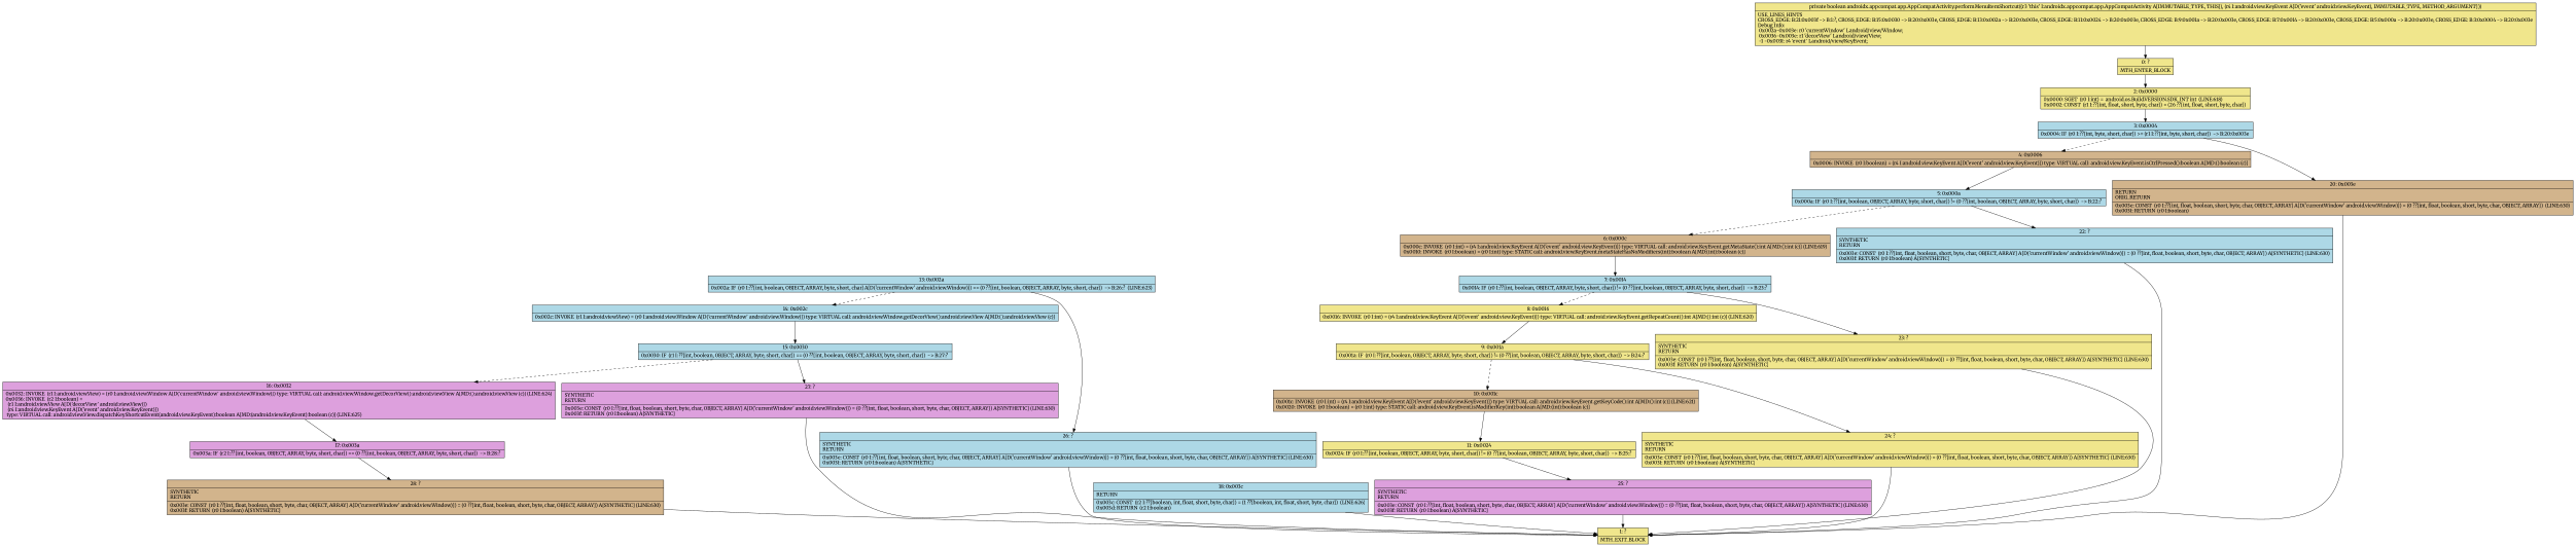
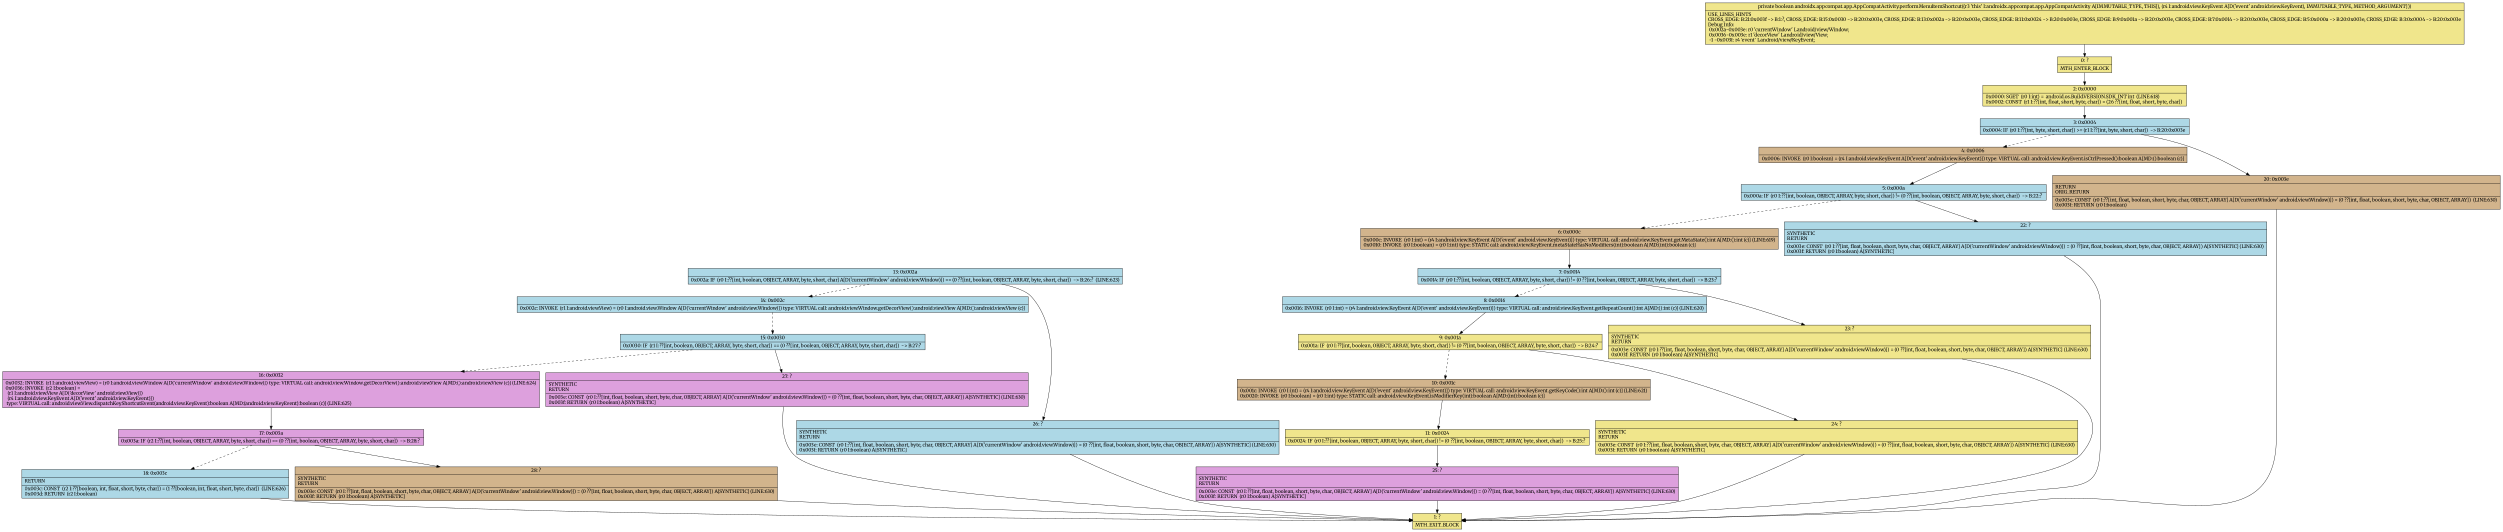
  digraph {
    fontname=Merriweather
    node [fillcolor=khaki fontname=Merriweather shape=record style=filled]
    edge [fontname=Merriweather]
    n1 [label="{0\:\ ?|MTH_ENTER_BLOCK\l}"]
    n2 [label="{2\:\ 0x0000|0x0000: SGET  (r0 I:int) =  android.os.Build.VERSION.SDK_INT int  (LINE:618)\l0x0002: CONST  (r1 I:??[int, float, short, byte, char]) = (26 ??[int, float, short, byte, char]) \l}"]
    n3 [fillcolor=lightblue label="{3\:\ 0x0004|0x0004: IF  (r0 I:??[int, byte, short, char]) \>= (r1 I:??[int, byte, short, char])  \-\> B:20:0x003e \l}"]
    n4 [fillcolor=tan label="{4\:\ 0x0006|0x0006: INVOKE  (r0 I:boolean) = (r4 I:android.view.KeyEvent A[D('event' android.view.KeyEvent)]) type: VIRTUAL call: android.view.KeyEvent.isCtrlPressed():boolean A[MD:():boolean (c)]\l}"]
    n5 [fillcolor=tan label="{20\:\ 0x003e|RETURN\lORIG_RETURN\l|0x003e: CONST  (r0 I:??[int, float, boolean, short, byte, char, OBJECT, ARRAY] A[D('currentWindow' android.view.Window)]) = (0 ??[int, float, boolean, short, byte, char, OBJECT, ARRAY])  (LINE:630)\l0x003f: RETURN  (r0 I:boolean) \l}"]
    n6 [fillcolor=lightblue label="{5\:\ 0x000a|0x000a: IF  (r0 I:??[int, boolean, OBJECT, ARRAY, byte, short, char]) != (0 ??[int, boolean, OBJECT, ARRAY, byte, short, char])  \-\> B:22:? \l}"]
    n7 [label="{1\:\ ?|MTH_EXIT_BLOCK\l}"]
    n8 [fillcolor=tan label="{6\:\ 0x000c|0x000c: INVOKE  (r0 I:int) = (r4 I:android.view.KeyEvent A[D('event' android.view.KeyEvent)]) type: VIRTUAL call: android.view.KeyEvent.getMetaState():int A[MD:():int (c)] (LINE:619)\l0x0010: INVOKE  (r0 I:boolean) = (r0 I:int) type: STATIC call: android.view.KeyEvent.metaStateHasNoModifiers(int):boolean A[MD:(int):boolean (c)]\l}"]
    n9 [fillcolor=lightblue label="{22\:\ ?|SYNTHETIC\lRETURN\l|0x003e: CONST  (r0 I:??[int, float, boolean, short, byte, char, OBJECT, ARRAY] A[D('currentWindow' android.view.Window)]) = (0 ??[int, float, boolean, short, byte, char, OBJECT, ARRAY]) A[SYNTHETIC] (LINE:630)\l0x003f: RETURN  (r0 I:boolean) A[SYNTHETIC]\l}"]
    n10 [fillcolor=lightblue label="{7\:\ 0x0014|0x0014: IF  (r0 I:??[int, boolean, OBJECT, ARRAY, byte, short, char]) != (0 ??[int, boolean, OBJECT, ARRAY, byte, short, char])  \-\> B:23:? \l}"]
-   n11 [label="{8\:\ 0x0016|0x0016: INVOKE  (r0 I:int) = (r4 I:android.view.KeyEvent A[D('event' android.view.KeyEvent)]) type: VIRTUAL call: android.view.KeyEvent.getRepeatCount():int A[MD:():int (c)] (LINE:620)\l}"]
+   n11 [fillcolor=lightblue label="{8\:\ 0x0016|0x0016: INVOKE  (r0 I:int) = (r4 I:android.view.KeyEvent A[D('event' android.view.KeyEvent)]) type: VIRTUAL call: android.view.KeyEvent.getRepeatCount():int A[MD:():int (c)] (LINE:620)\l}"]
    n12 [label="{23\:\ ?|SYNTHETIC\lRETURN\l|0x003e: CONST  (r0 I:??[int, float, boolean, short, byte, char, OBJECT, ARRAY] A[D('currentWindow' android.view.Window)]) = (0 ??[int, float, boolean, short, byte, char, OBJECT, ARRAY]) A[SYNTHETIC] (LINE:630)\l0x003f: RETURN  (r0 I:boolean) A[SYNTHETIC]\l}"]
    n13 [label="{9\:\ 0x001a|0x001a: IF  (r0 I:??[int, boolean, OBJECT, ARRAY, byte, short, char]) != (0 ??[int, boolean, OBJECT, ARRAY, byte, short, char])  \-\> B:24:? \l}"]
    n14 [fillcolor=tan label="{10\:\ 0x001c|0x001c: INVOKE  (r0 I:int) = (r4 I:android.view.KeyEvent A[D('event' android.view.KeyEvent)]) type: VIRTUAL call: android.view.KeyEvent.getKeyCode():int A[MD:():int (c)] (LINE:621)\l0x0020: INVOKE  (r0 I:boolean) = (r0 I:int) type: STATIC call: android.view.KeyEvent.isModifierKey(int):boolean A[MD:(int):boolean (c)]\l}"]
    n15 [label="{24\:\ ?|SYNTHETIC\lRETURN\l|0x003e: CONST  (r0 I:??[int, float, boolean, short, byte, char, OBJECT, ARRAY] A[D('currentWindow' android.view.Window)]) = (0 ??[int, float, boolean, short, byte, char, OBJECT, ARRAY]) A[SYNTHETIC] (LINE:630)\l0x003f: RETURN  (r0 I:boolean) A[SYNTHETIC]\l}"]
    n16 [label="{11\:\ 0x0024|0x0024: IF  (r0 I:??[int, boolean, OBJECT, ARRAY, byte, short, char]) != (0 ??[int, boolean, OBJECT, ARRAY, byte, short, char])  \-\> B:25:? \l}"]
    n17 [fillcolor=plum label="{25\:\ ?|SYNTHETIC\lRETURN\l|0x003e: CONST  (r0 I:??[int, float, boolean, short, byte, char, OBJECT, ARRAY] A[D('currentWindow' android.view.Window)]) = (0 ??[int, float, boolean, short, byte, char, OBJECT, ARRAY]) A[SYNTHETIC] (LINE:630)\l0x003f: RETURN  (r0 I:boolean) A[SYNTHETIC]\l}"]
    n18 [fillcolor=lightblue label="{13\:\ 0x002a|0x002a: IF  (r0 I:??[int, boolean, OBJECT, ARRAY, byte, short, char] A[D('currentWindow' android.view.Window)]) == (0 ??[int, boolean, OBJECT, ARRAY, byte, short, char])  \-\> B:26:?  (LINE:623)\l}"]
    n19 [fillcolor=lightblue label="{14\:\ 0x002c|0x002c: INVOKE  (r1 I:android.view.View) = (r0 I:android.view.Window A[D('currentWindow' android.view.Window)]) type: VIRTUAL call: android.view.Window.getDecorView():android.view.View A[MD:():android.view.View (c)]\l}"]
    n20 [fillcolor=lightblue label="{26\:\ ?|SYNTHETIC\lRETURN\l|0x003e: CONST  (r0 I:??[int, float, boolean, short, byte, char, OBJECT, ARRAY] A[D('currentWindow' android.view.Window)]) = (0 ??[int, float, boolean, short, byte, char, OBJECT, ARRAY]) A[SYNTHETIC] (LINE:630)\l0x003f: RETURN  (r0 I:boolean) A[SYNTHETIC]\l}"]
    n21 [fillcolor=lightblue label="{15\:\ 0x0030|0x0030: IF  (r1 I:??[int, boolean, OBJECT, ARRAY, byte, short, char]) == (0 ??[int, boolean, OBJECT, ARRAY, byte, short, char])  \-\> B:27:? \l}"]
    n22 [fillcolor=plum label="{16\:\ 0x0032|0x0032: INVOKE  (r1 I:android.view.View) = (r0 I:android.view.Window A[D('currentWindow' android.view.Window)]) type: VIRTUAL call: android.view.Window.getDecorView():android.view.View A[MD:():android.view.View (c)] (LINE:624)\l0x0036: INVOKE  (r2 I:boolean) = \l  (r1 I:android.view.View A[D('decorView' android.view.View)])\l  (r4 I:android.view.KeyEvent A[D('event' android.view.KeyEvent)])\l type: VIRTUAL call: android.view.View.dispatchKeyShortcutEvent(android.view.KeyEvent):boolean A[MD:(android.view.KeyEvent):boolean (c)] (LINE:625)\l}"]
    n23 [fillcolor=plum label="{27\:\ ?|SYNTHETIC\lRETURN\l|0x003e: CONST  (r0 I:??[int, float, boolean, short, byte, char, OBJECT, ARRAY] A[D('currentWindow' android.view.Window)]) = (0 ??[int, float, boolean, short, byte, char, OBJECT, ARRAY]) A[SYNTHETIC] (LINE:630)\l0x003f: RETURN  (r0 I:boolean) A[SYNTHETIC]\l}"]
    n24 [fillcolor=plum label="{17\:\ 0x003a|0x003a: IF  (r2 I:??[int, boolean, OBJECT, ARRAY, byte, short, char]) == (0 ??[int, boolean, OBJECT, ARRAY, byte, short, char])  \-\> B:28:? \l}"]
    n25 [fillcolor=lightblue label="{18\:\ 0x003c|RETURN\l|0x003c: CONST  (r2 I:??[boolean, int, float, short, byte, char]) = (1 ??[boolean, int, float, short, byte, char])  (LINE:626)\l0x003d: RETURN  (r2 I:boolean) \l}"]
    n26 [fillcolor=tan label="{28\:\ ?|SYNTHETIC\lRETURN\l|0x003e: CONST  (r0 I:??[int, float, boolean, short, byte, char, OBJECT, ARRAY] A[D('currentWindow' android.view.Window)]) = (0 ??[int, float, boolean, short, byte, char, OBJECT, ARRAY]) A[SYNTHETIC] (LINE:630)\l0x003f: RETURN  (r0 I:boolean) A[SYNTHETIC]\l}"]
    n27 [label="{private boolean androidx.appcompat.app.AppCompatActivity.performMenuItemShortcut((r3 'this' I:androidx.appcompat.app.AppCompatActivity A[IMMUTABLE_TYPE, THIS]), (r4 I:android.view.KeyEvent A[D('event' android.view.KeyEvent), IMMUTABLE_TYPE, METHOD_ARGUMENT]))  | USE_LINES_HINTS\lCROSS_EDGE: B:21:0x003f \-\> B:1:?, CROSS_EDGE: B:15:0x0030 \-\> B:20:0x003e, CROSS_EDGE: B:13:0x002a \-\> B:20:0x003e, CROSS_EDGE: B:11:0x0024 \-\> B:20:0x003e, CROSS_EDGE: B:9:0x001a \-\> B:20:0x003e, CROSS_EDGE: B:7:0x0014 \-\> B:20:0x003e, CROSS_EDGE: B:5:0x000a \-\> B:20:0x003e, CROSS_EDGE: B:3:0x0004 \-\> B:20:0x003e\lDebug Info:\l  0x002a\-0x003e: r0 'currentWindow' Landroid\/view\/Window;\l  0x0036\-0x003e: r1 'decorView' Landroid\/view\/View;\l  \-1 \-0x003f: r4 'event' Landroid\/view\/KeyEvent;\l}"]
    n1 -> n2
    n2 -> n3
    n3 -> n4 [style=dashed]
    n3 -> n5
    n4 -> n6
    n5 -> n7
    n6 -> n8 [style=dashed]
    n6 -> n9
    n8 -> n10
    n9 -> n7
    n10 -> n11 [style=dashed]
    n10 -> n12
    n11 -> n13
    n12 -> n7
    n13 -> n14 [style=dashed]
    n13 -> n15
    n14 -> n16
    n15 -> n7
    n16 -> n17
    n17 -> n7
    n18 -> n19 [style=dashed]
    n18 -> n20
-   n19 -> n21
+   n19 -> n21 [style=dashed]
    n20 -> n7
    n21 -> n22 [style=dashed]
    n21 -> n23
    n22 -> n24
    n23 -> n7
+   n24 -> n25 [style=dashed]
    n24 -> n26
    n25 -> n7
    n26 -> n7
    n27 -> n1
  }
